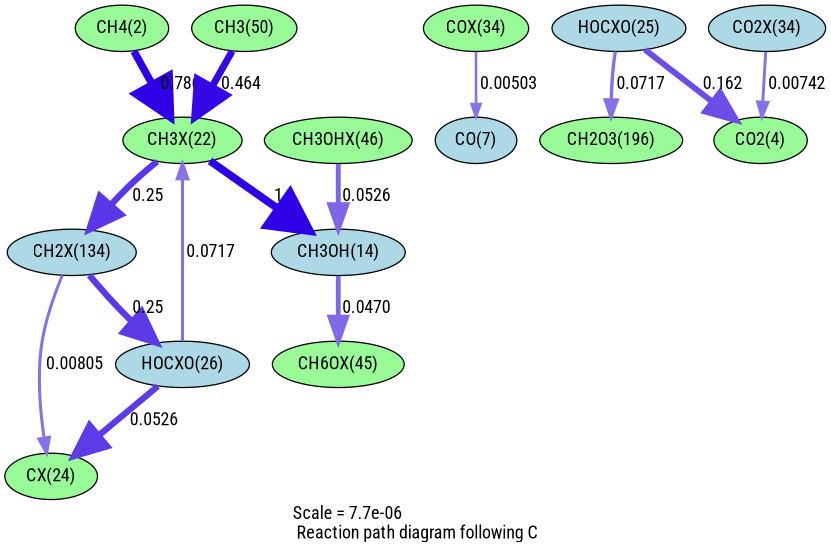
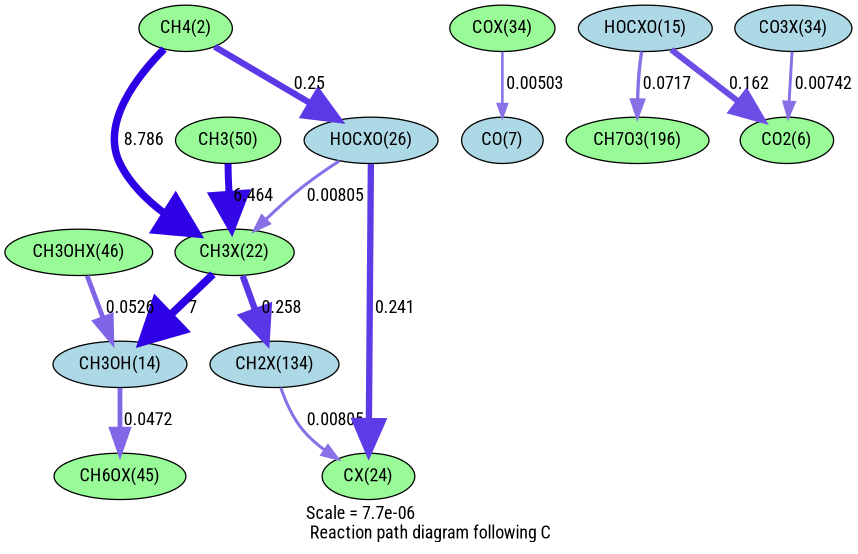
  digraph {
    fontname="Roboto Condensed"
    label="Scale = 7.7e-06\l Reaction path diagram following C"
    node [fillcolor=palegreen fontname="Roboto Condensed" style=filled]
    edge [arrowsize=1.18 color="0.7, 0.508, 0.9" fontname="Roboto Condensed" penwidth=2.36 style=bold]
    n1 [label="CH4(2)"]
    n2 [label="CH3X(22)"]
    n3 [fillcolor=lightblue label="CH3OH(14)"]
    n4 [fillcolor=lightblue label="CH2X(134)"]
    n5 [label="CH6OX(45)"]
    n6 [fillcolor=lightblue label="HOCXO(26)"]
    n7 [label="CX(24)"]
    n8 [label="CH3(50)"]
    n9 [label="CH3OHX(46)"]
    n10 [fillcolor=lightblue label="CO(7)"]
-   n11 [fillcolor=lightblue label="HOCXO(25)"]
-   n12 [label="CO2(4)"]
-   n13 [label="CH2O3(196)"]
+   n11 [fillcolor=lightblue label="HOCXO(15)"]
+   n12 [label="CO2(6)"]
+   n13 [label="CH7O3(196)"]
    n14 [label="COX(34)"]
-   n15 [fillcolor=lightblue label="CO2X(34)"]
-   n1 -> n2 [arrowsize=2.91 color="0.7, 1.29, 0.9" label=" 0.786" penwidth=5.82]
-   n2 -> n3 [arrowsize=3 color="0.7, 1.5, 0.9" label=" 1" penwidth=6 style=solid]
-   n2 -> n4 [arrowsize=2.49 color="0.7, 0.758, 0.9" label=" 0.25" penwidth=4.98]
-   n3 -> n5 [arrowsize=1.85 color="0.7, 0.547, 0.9" label=" 0.0470" penwidth=3.7 style=solid]
-   n4 -> n6 [arrowsize=2.48 color="0.7, 0.75, 0.9" label=" 0.25" penwidth=4.95 style=solid]
+   n15 [fillcolor=lightblue label="CO3X(34)"]
+   n1 -> n2 [arrowsize=2.91 color="0.7, 1.29, 0.9" label=" 8.786" penwidth=5.82]
+   n2 -> n3 [arrowsize=3 color="0.7, 1.5, 0.9" label=" 7" penwidth=6 style=solid]
+   n2 -> n4 [arrowsize=2.49 color="0.7, 0.758, 0.9" label=" 0.258" penwidth=4.98]
+   n3 -> n5 [arrowsize=1.85 color="0.7, 0.547, 0.9" label=" 0.0472" penwidth=3.7 style=solid]
+   n1 -> n6 [arrowsize=2.48 color="0.7, 0.75, 0.9" label=" 0.25" penwidth=4.95 style=solid]
    n4 -> n7 [label=" 0.00805"]
-   n6 -> n2 [label=" 0.0717" style=solid]
-   n6 -> n7 [arrowsize=2.46 color="0.7, 0.741, 0.9" label=" 0.0526" penwidth=4.93]
-   n8 -> n2 [arrowsize=2.71 color="0.7, 0.964, 0.9" label=" 0.464" penwidth=5.42]
+   n6 -> n2 [label=" 0.00805" style=solid]
+   n6 -> n7 [arrowsize=2.46 color="0.7, 0.741, 0.9" label=" 0.241" penwidth=4.93]
+   n8 -> n2 [arrowsize=2.71 color="0.7, 0.964, 0.9" label=" 6.464" penwidth=5.42]
    n9 -> n3 [arrowsize=1.89 color="0.7, 0.553, 0.9" label=" 0.0526" penwidth=3.78 style=solid]
    n11 -> n12 [arrowsize=2.31 color="0.7, 0.662, 0.9" label=" 0.162" penwidth=4.63 style=solid]
    n11 -> n13 [arrowsize=1.32 color="0.7, 0.512, 0.9" label=" 0.0717" penwidth=2.64 style=solid]
    n14 -> n10 [arrowsize=1 color="0.7, 0.505, 0.9" label=" 0.00503" penwidth=2]
    n15 -> n12 [arrowsize=1.15 color="0.7, 0.507, 0.9" label=" 0.00742" penwidth=2.3]
  }
